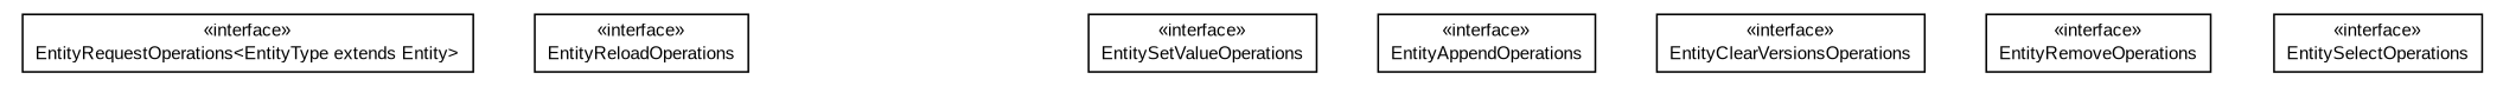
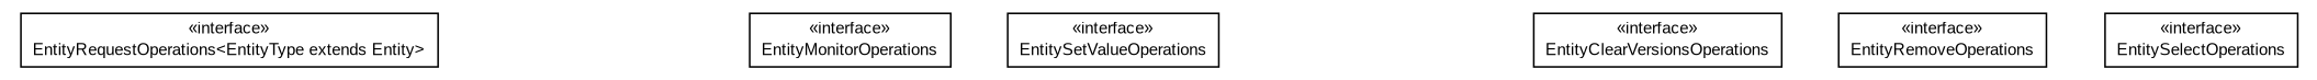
  digraph {
    nodesep=0.25
    ranksep=0.5
    node [fontcolor=black fontname=arial fontsize=10.0 shape=plaintext]
    n1 [label=<<table title="io.nextweb.operations.entity.EntityRequestOperations" border="0" cellborder="1" cellspacing="0" cellpadding="2" port="p" href="./EntityRequestOperations.html"> 		<tr><td><table border="0" cellspacing="0" cellpadding="1"> <tr><td align="center" balign="center"> &#171;interface&#187; </td></tr> <tr><td align="center" balign="center"> EntityRequestOperations&lt;EntityType extends Entity&gt; </td></tr> 		</table></td></tr> 		</table>>]
-   n2 [label=<<table title="io.nextweb.operations.entity.EntityReloadOperations" border="0" cellborder="1" cellspacing="0" cellpadding="2" port="p" href="./EntityReloadOperations.html"> 		<tr><td><table border="0" cellspacing="0" cellpadding="1"> <tr><td align="center" balign="center"> &#171;interface&#187; </td></tr> <tr><td align="center" balign="center"> EntityReloadOperations </td></tr> 		</table></td></tr> 		</table>>]
+   n3 [label=<<table title="io.nextweb.operations.entity.EntityMonitorOperations" border="0" cellborder="1" cellspacing="0" cellpadding="2" port="p" href="./EntityMonitorOperations.html"> 		<tr><td><table border="0" cellspacing="0" cellpadding="1"> <tr><td align="center" balign="center"> &#171;interface&#187; </td></tr> <tr><td align="center" balign="center"> EntityMonitorOperations </td></tr> 		</table></td></tr> 		</table>>]
    n4 [label=<<table title="io.nextweb.operations.entity.EntitySetValueOperations" border="0" cellborder="1" cellspacing="0" cellpadding="2" port="p" href="./EntitySetValueOperations.html"> 		<tr><td><table border="0" cellspacing="0" cellpadding="1"> <tr><td align="center" balign="center"> &#171;interface&#187; </td></tr> <tr><td align="center" balign="center"> EntitySetValueOperations </td></tr> 		</table></td></tr> 		</table>>]
-   n5 [label=<<table title="io.nextweb.operations.entity.EntityAppendOperations" border="0" cellborder="1" cellspacing="0" cellpadding="2" port="p" href="./EntityAppendOperations.html"> 		<tr><td><table border="0" cellspacing="0" cellpadding="1"> <tr><td align="center" balign="center"> &#171;interface&#187; </td></tr> <tr><td align="center" balign="center"> EntityAppendOperations </td></tr> 		</table></td></tr> 		</table>>]
    n6 [label=<<table title="io.nextweb.operations.entity.EntityClearVersionsOperations" border="0" cellborder="1" cellspacing="0" cellpadding="2" port="p" href="./EntityClearVersionsOperations.html"> 		<tr><td><table border="0" cellspacing="0" cellpadding="1"> <tr><td align="center" balign="center"> &#171;interface&#187; </td></tr> <tr><td align="center" balign="center"> EntityClearVersionsOperations </td></tr> 		</table></td></tr> 		</table>>]
    n7 [label=<<table title="io.nextweb.operations.entity.EntityRemoveOperations" border="0" cellborder="1" cellspacing="0" cellpadding="2" port="p" href="./EntityRemoveOperations.html"> 		<tr><td><table border="0" cellspacing="0" cellpadding="1"> <tr><td align="center" balign="center"> &#171;interface&#187; </td></tr> <tr><td align="center" balign="center"> EntityRemoveOperations </td></tr> 		</table></td></tr> 		</table>>]
    n8 [label=<<table title="io.nextweb.operations.entity.EntitySelectOperations" border="0" cellborder="1" cellspacing="0" cellpadding="2" port="p" href="./EntitySelectOperations.html"> 		<tr><td><table border="0" cellspacing="0" cellpadding="1"> <tr><td align="center" balign="center"> &#171;interface&#187; </td></tr> <tr><td align="center" balign="center"> EntitySelectOperations </td></tr> 		</table></td></tr> 		</table>>]
  }
